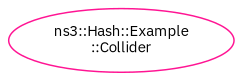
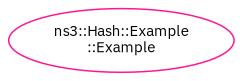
  digraph {
    rankdir=LR
    fontname="IBM Plex Sans"
-   n1 [color=deeppink fillcolor=white fontname="IBM Plex Sans" fontsize=10 height=0.2 label="ns3::Hash::Example\l::Collider" shape=ellipse style=filled width=0.4]
+   n1 [color=deeppink fillcolor=white fontname="IBM Plex Sans" fontsize=10 height=0.2 label="ns3::Hash::Example\l::Example" shape=ellipse style=filled width=0.4]
  }
